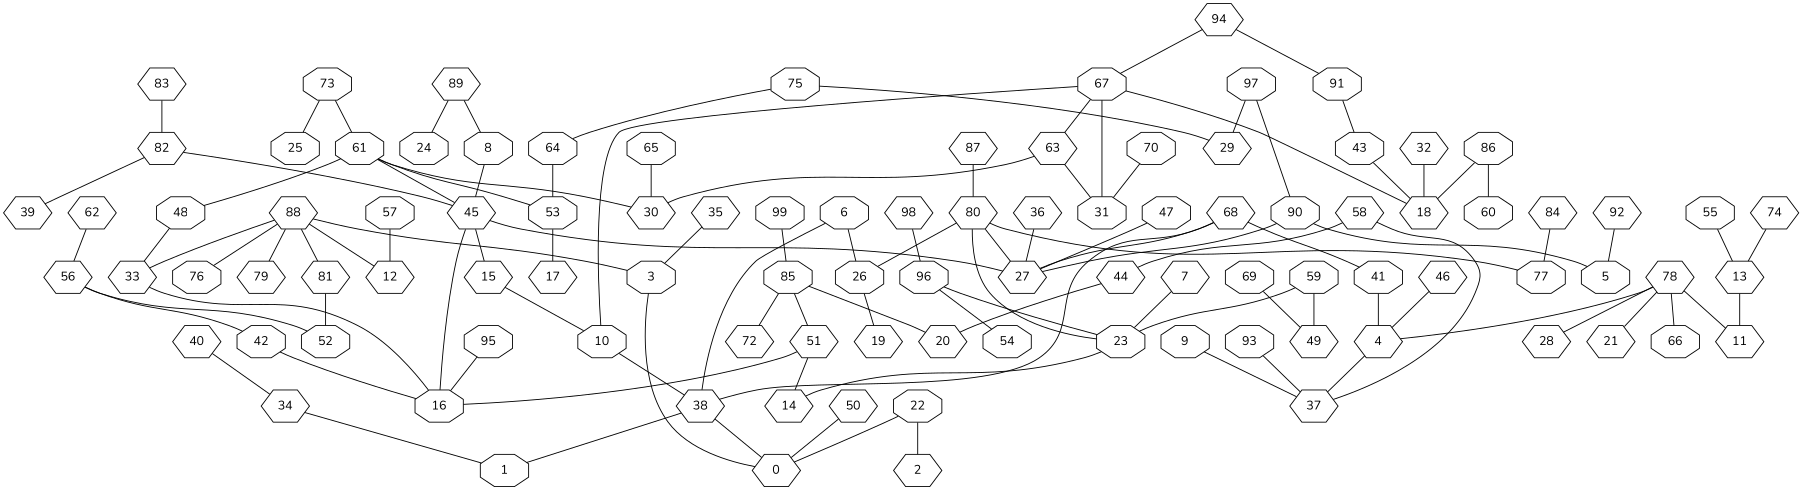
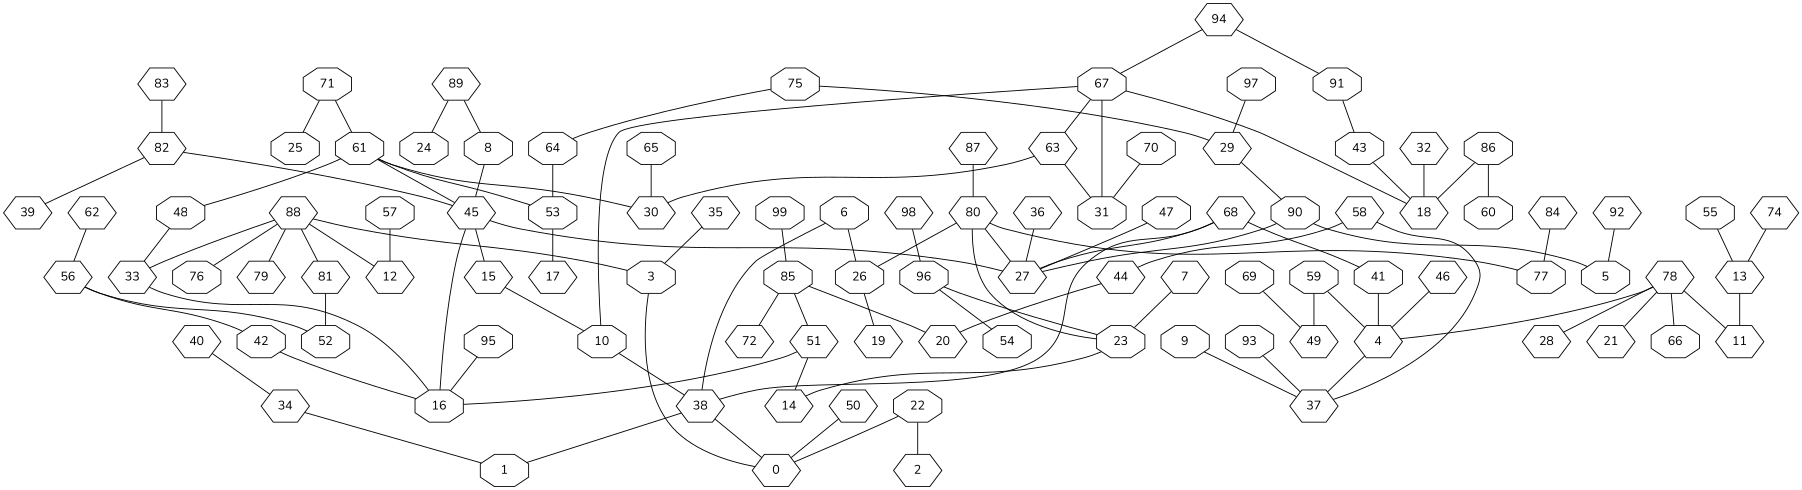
  digraph {
    fontname=Nunito
    node [fontname=Nunito shape=hexagon]
    edge [color=black dir=none fontname=Nunito]
    40
    34
    1 [shape=octagon]
    59 [shape=octagon]
    4
    49
    56
    42 [shape=octagon]
    52 [shape=octagon]
    16 [shape=octagon]
    75 [shape=octagon]
    64 [shape=octagon]
    29
    53 [shape=octagon]
    91 [shape=octagon]
    43 [shape=octagon]
    18
    98
    96 [shape=octagon]
    54 [shape=octagon]
    23 [shape=octagon]
    99 [shape=octagon]
    85 [shape=octagon]
    51
    20
    72
    97 [shape=octagon]
    90 [shape=octagon]
    27
    5 [shape=octagon]
    17
    83
    82
    45
    39
    35
    3 [shape=octagon]
    0
    8 [shape=octagon]
    15
    78
    66 [shape=octagon]
    28
    21
    11
    37
    36
    89
    24 [shape=octagon]
    47 [shape=octagon]
    14
    94
    67 [shape=octagon]
    31 [shape=octagon]
    10 [shape=octagon]
    63
    50
    30
    92
    46
    26 [shape=octagon]
    19
    68
    38
    41 [shape=octagon]
    55 [shape=octagon]
    13
    62
    32
    61 [shape=octagon]
    48 [shape=octagon]
    33
    80
    77 [shape=octagon]
    7
    65 [shape=octagon]
-   73 [shape=octagon]
+   73 [shape=octagon label=71]
    25 [shape=octagon]
    88
    81
    79
    12
    76 [shape=octagon]
    95 [shape=octagon]
    69 [shape=octagon]
    70 [shape=octagon]
    74
    9 [shape=octagon]
    93 [shape=octagon]
    44
    86 [shape=octagon]
    60 [shape=octagon]
    87
    58
    84
    22 [shape=octagon]
    2
    57 [shape=octagon]
    6 [shape=octagon]
    subgraph sub_1 {
      40
      34
      1
      59
      4
      49
      56
      42
      52
      16
      75
      64
      29
      53
      91
      43
      18
      98
      96
      54
      23
      99
      85
      51
      20
      72
      97
      90
      27
      5
      17
      83
      82
      45
      39
      35
      3
      0
      8
      15
      78
      66
      28
      21
      11
      37
      36
      89
      24
      47
      14
      94
      67
      31
      10
      63
      50
      30
      92
      46
      26
      19
      68
      38
      41
      55
      13
      62
      32
      61
      48
      33
      80
      77
      7
      65
      73
      25
      88
      81
      79
      12
      76
      95
      69
      70
      74
      9
      93
      44
      86
      60
      87
      58
      84
      22
      2
      57
      6
    }
    40 -> 34
    34 -> 1
-   59 -> 23
+   59 -> 4
    59 -> 49
    4 -> 37
    56 -> 42
    56 -> 52
    42 -> 16
    75 -> 64
    75 -> 29
    64 -> 53
    53 -> 17
    91 -> 43
    43 -> 18
    98 -> 96
    96 -> 54
    96 -> 23
    23 -> 14
    99 -> 85
    85 -> 51
    85 -> 20
    85 -> 72
    51 -> 16
    51 -> 14
    97 -> 29
-   97 -> 90
+   29 -> 90
    90 -> 27
    90 -> 5
    83 -> 82
    82 -> 45
    82 -> 39
    45 -> 16
    45 -> 27
    45 -> 15
    35 -> 3
    3 -> 0
    8 -> 45
    15 -> 10
    78 -> 4
    78 -> 66
    78 -> 28
    78 -> 21
    78 -> 11
    36 -> 27
    89 -> 8
    89 -> 24
    47 -> 27
    94 -> 91
    94 -> 67
    67 -> 18
    67 -> 31
    67 -> 10
    67 -> 63
    10 -> 38
    63 -> 31
    63 -> 30
    50 -> 0
    92 -> 5
    46 -> 4
    26 -> 19
    68 -> 27
    68 -> 38
    68 -> 41
    38 -> 1
    38 -> 0
    41 -> 4
    55 -> 13
    13 -> 11
    62 -> 56
    32 -> 18
    61 -> 53
    61 -> 45
    61 -> 30
    61 -> 48
    48 -> 33
    33 -> 16
    80 -> 23
    80 -> 27
    80 -> 26
    80 -> 77
    7 -> 23
    65 -> 30
    73 -> 61
    73 -> 25
    88 -> 3
    88 -> 33
    88 -> 81
    88 -> 79
    88 -> 12
    88 -> 76
    81 -> 52
    95 -> 16
    69 -> 49
    70 -> 31
    74 -> 13
    9 -> 37
    93 -> 37
    44 -> 20
    86 -> 18
    86 -> 60
    87 -> 80
    58 -> 37
    58 -> 44
    84 -> 77
    22 -> 0
    22 -> 2
    57 -> 12
    6 -> 26
    6 -> 38
  }
